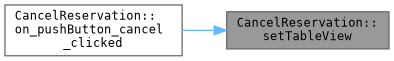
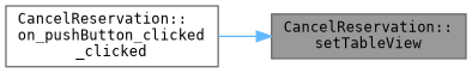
  digraph {
    rankdir=RL
    fontname="DejaVu Sans Mono"
    node [fontname="DejaVu Sans Mono" fontsize=10 shape=box style=filled]
    n1 [color=gray40 fillcolor=grey60 fontcolor=black height=0.2 label="CancelReservation::\lsetTableView" width=0.4]
-   n2 [color=grey40 fillcolor=white height=0.2 label="CancelReservation::\lon_pushButton_cancel\l_clicked" width=0.4]
+   n2 [color=grey40 fillcolor=white height=0.2 label="CancelReservation::\lon_pushButton_clicked\l_clicked" width=0.4]
    n1 -> n2 [color=steelblue1 dir=back fontname="DejaVu Sans Mono" fontsize=10 labelfontname=Helvetica labelfontsize=10 style=solid]
  }
